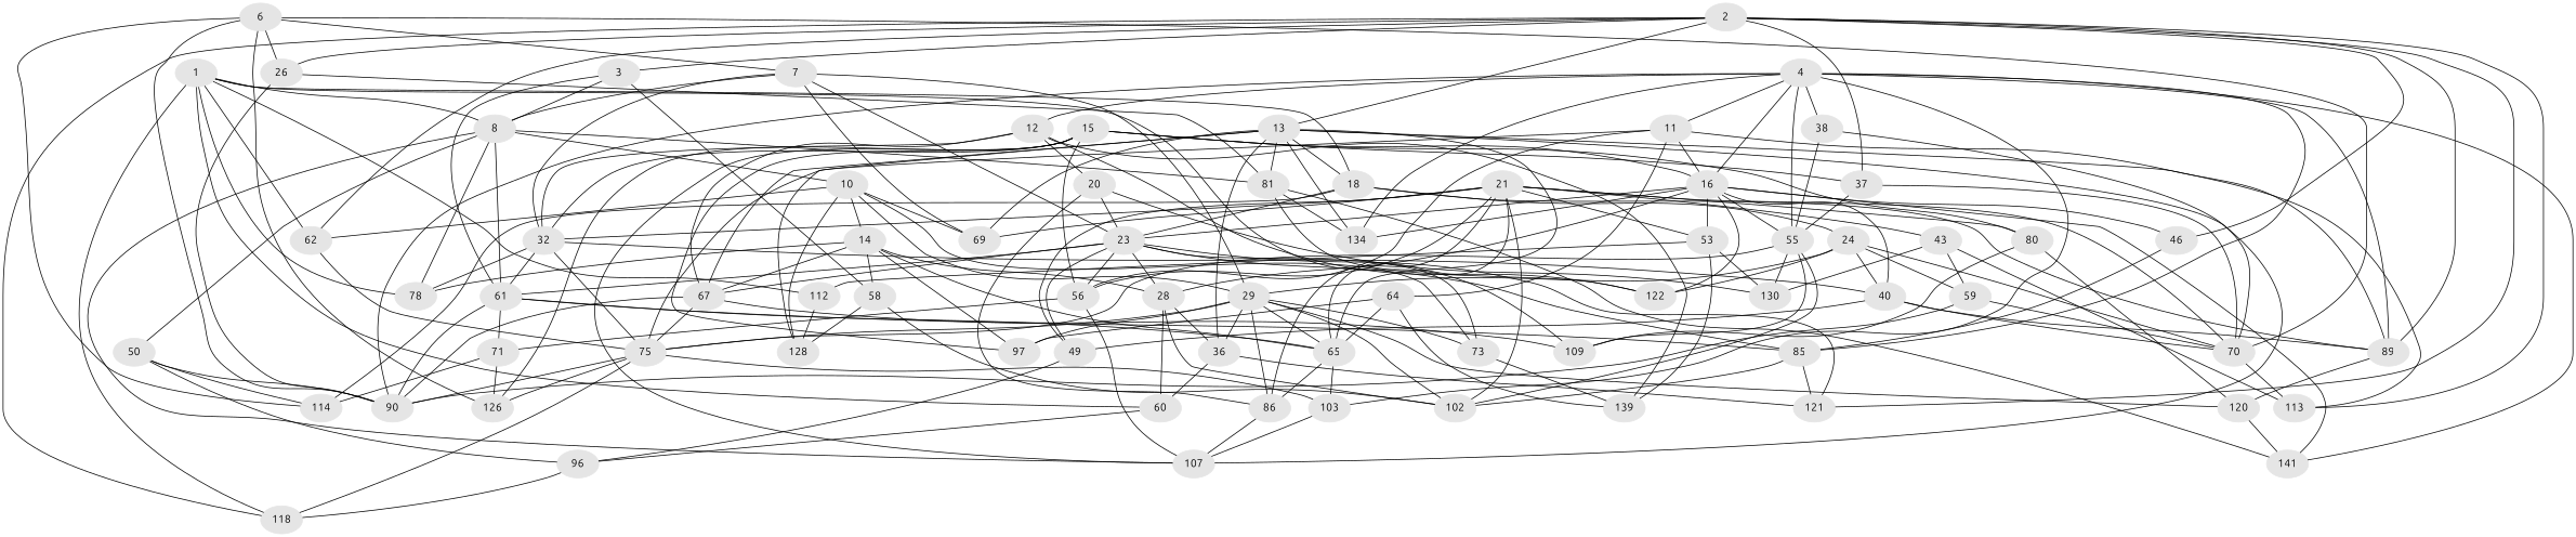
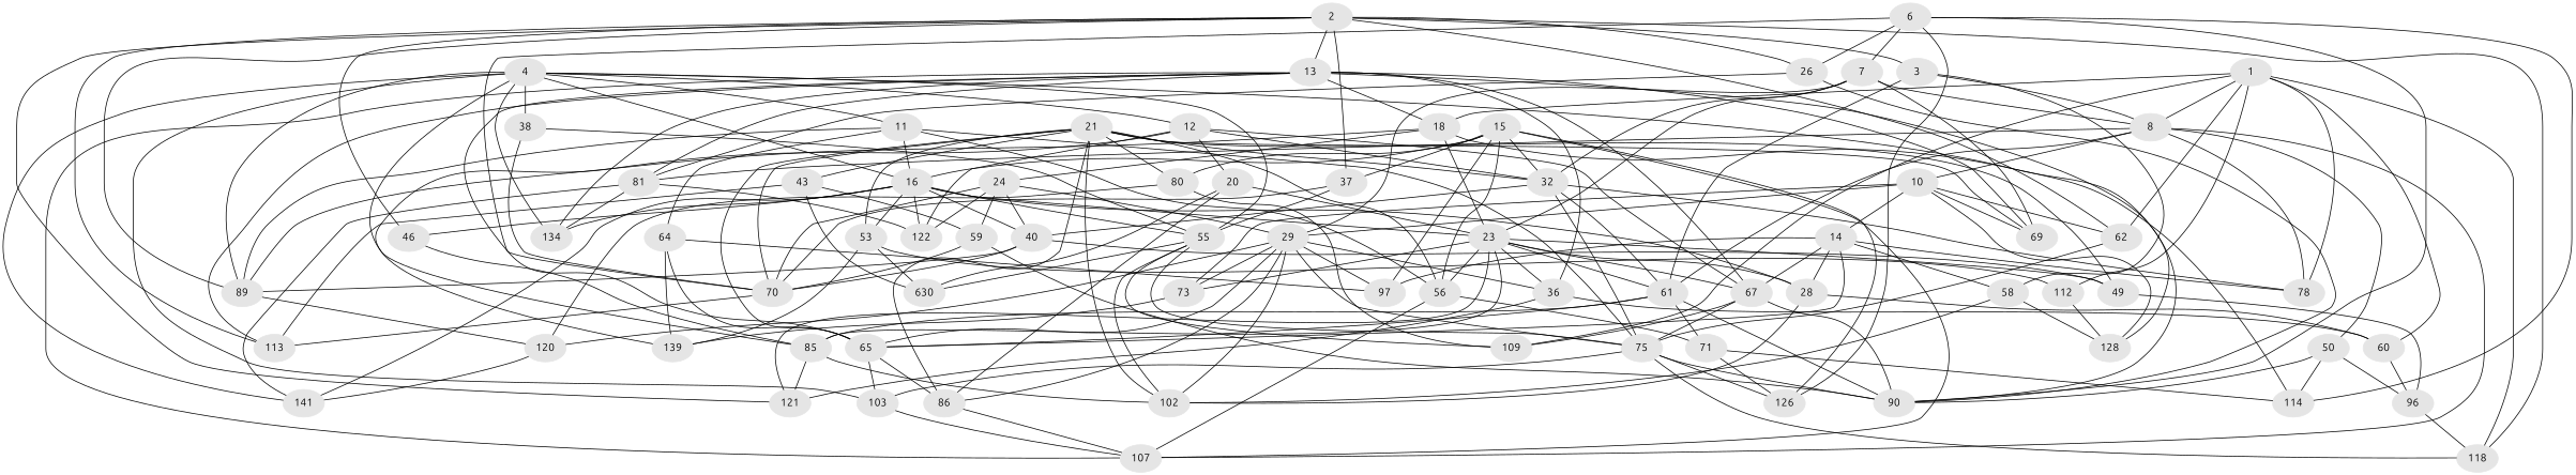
  graph {
    fontname=Ubuntu
    node [color=gray90 fontname=Ubuntu style=filled]
    edge [fontname=Ubuntu]
    1 [super="+5"]
    8 [super="+30+9"]
    18 [super="+42"]
    60
    62
    78
    109
    112
    118
    61 [super="+100+138"]
    10 [super="+91+45"]
    50
    81 [super="+104"]
    107 [super="+140"]
    89 [super="+131"]
    114
    23 [super="+117+34"]
    24 [super="+84"]
    96
    75 [super="+119+79"]
    128
    2 [super="+31+86"]
    3
    13 [super="+127+145+76"]
    26
    37
    46
    113
    121
    58
    134
    69
    67 [super="+74+93"]
    36 [super="+115"]
    65 [super="+77+66"]
    90 [super="+147+106"]
    55 [super="+83"]
    70 [super="+108+98"]
    85 [super="+87"]
    120
    102 [super="+142"]
    71
    4 [super="+33+35+22"]
    11 [super="+54"]
    12 [super="+94"]
    16 [super="+123+25+82"]
    38
    103
    141
    56 [super="+125"]
    64
    32 [super="+47+129"]
    20
    122
    139
    28 [super="+111"]
    40 [super="+41"]
    53 [super="+101"]
-   130
+   130 [label=630]
    6 [super="+57"]
    7 [super="+48"]
    126
    29 [super="+44+52+124"]
    73
    49
    97
    n67 [label=86 super="+105"]
    14 [super="+17+19"]
    15 [super="+99+51"]
    80
    59
    21 [super="+143+137+133"]
    43
    1 -- 8
    1 -- 18
    1 -- 60
    1 -- 62
    1 -- 78
    1 -- 109
    1 -- 112
    1 -- 118
    8 -- 78
    8 -- 61
    8 -- 10 [weight=2]
    8 -- 50
    8 -- 81
    8 -- 107
    18 -- 89
    18 -- 114
    18 -- 23
    18 -- 24
    60 -- 96
    62 -- 75
    112 -- 128
    61 -- 65
    61 -- 90
    61 -- 85
    61 -- 71
    10 -- 62
    10 -- 128
    10 -- 69
    10 -- 29
    10 -- 73
    10 -- 14
    50 -- 114
    50 -- 96
    50 -- 90
    81 -- 134
    81 -- 141
    81 -- 122
    89 -- 120
    23 -- 61
    23 -- 121
    23 -- 67
    23 -- 85
    23 -- 56
    23 -- 28
    23 -- 73
    23 -- 49
    24 -- 70
    24 -- 122
    24 -- 40
    24 -- 29
    24 -- 59
    96 -- 118
    75 -- 118
    75 -- 90
    75 -- 103
    75 -- 126
    2 -- 62
    2 -- 118
    2 -- 89
    2 -- 3
    2 -- 13
    2 -- 26
    2 -- 37
    2 -- 46
    2 -- 113
    2 -- 121
    3 -- 8
    3 -- 61
    3 -- 58
    13 -- 18
    13 -- 81
    13 -- 107
    13 -- 128
    13 -- 113
    13 -- 134
    13 -- 69
    13 -- 67 [weight=2]
    13 -- 36
    13 -- 65
    26 -- 81
    26 -- 90
    37 -- 55
    37 -- 70
    46 -- 85
    58 -- 128
    58 -- 102
    67 -- 109
    67 -- 75
    67 -- 90
    36 -- 60
    36 -- 121
    65 -- 103
    65 -- n67
    55 -- 109
    55 -- 75
    55 -- 102
    55 -- 130
    70 -- 113
    85 -- 121
    85 -- 102
    120 -- 141
    71 -- 114
    71 -- 126
    4 -- 89
    4 -- 134
    4 -- 90
    4 -- 55
    4 -- 85
    4 -- 11
    4 -- 12
    4 -- 16
    4 -- 38 [weight=2]
    4 -- 103
    4 -- 141
    11 -- 89
    11 -- 75
    11 -- 16
    11 -- 56
    11 -- 64
    12 -- 67
    12 -- 32
    12 -- 20
    12 -- 122
    12 -- 139
    16 -- 23
    16 -- 46
    16 -- 134
    16 -- 55
    16 -- 141
    16 -- 122
    16 -- 28
    16 -- 40
    16 -- 53
    38 -- 55
    38 -- 70
    103 -- 107
    56 -- 107
    56 -- 71
    64 -- 65
    64 -- 139
    64 -- 97
    32 -- 78
    32 -- 61
    32 -- 75
    32 -- 40
    20 -- 23
    20 -- 130
    20 -- n67
    28 -- 60
-   28 -- 36
+   23 -- 36
    28 -- 102
    40 -- 89
    40 -- 70
    40 -- 49
    53 -- 112 [weight=2]
    53 -- 139
    53 -- 130
    6 -- 114
    6 -- 26
    6 -- 90
    6 -- 70
    6 -- 7
    6 -- 126
    7 -- 8
    7 -- 23
    7 -- 69
    7 -- 32
    7 -- 29
    29 -- 75
    29 -- 36 [weight=2]
    29 -- 65
    29 -- 120
    29 -- 102
    29 -- 73
    29 -- 97
    29 -- n67
    73 -- 139
    49 -- 96
    n67 -- 107
    14 -- 78
    14 -- 58
    14 -- 67
    14 -- 65
    14 -- 28
    14 -- 97
    15 -- 107
    15 -- 37
    15 -- 16
    15 -- 56
    15 -- 32
    15 -- 126
    15 -- 97
    15 -- 80
    80 -- 109
    80 -- 120
    59 -- 90
    59 -- 70
    21 -- 69
    21 -- 65
    21 -- 70
    21 -- 102
    21 -- 56
    21 -- 32
    21 -- 53
    21 -- 49
    21 -- n67 [weight=2]
    21 -- 80
    21 -- 43
    43 -- 113
    43 -- 130
    43 -- 59
  }
